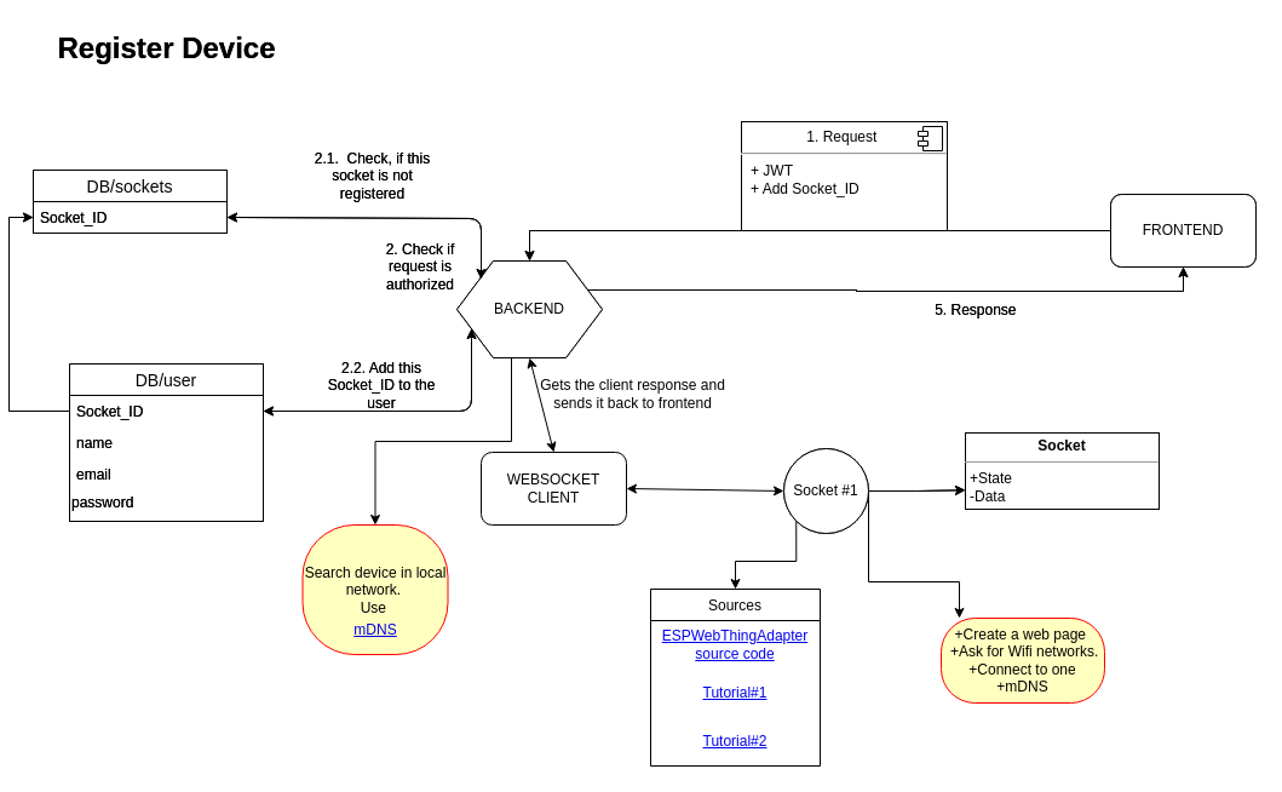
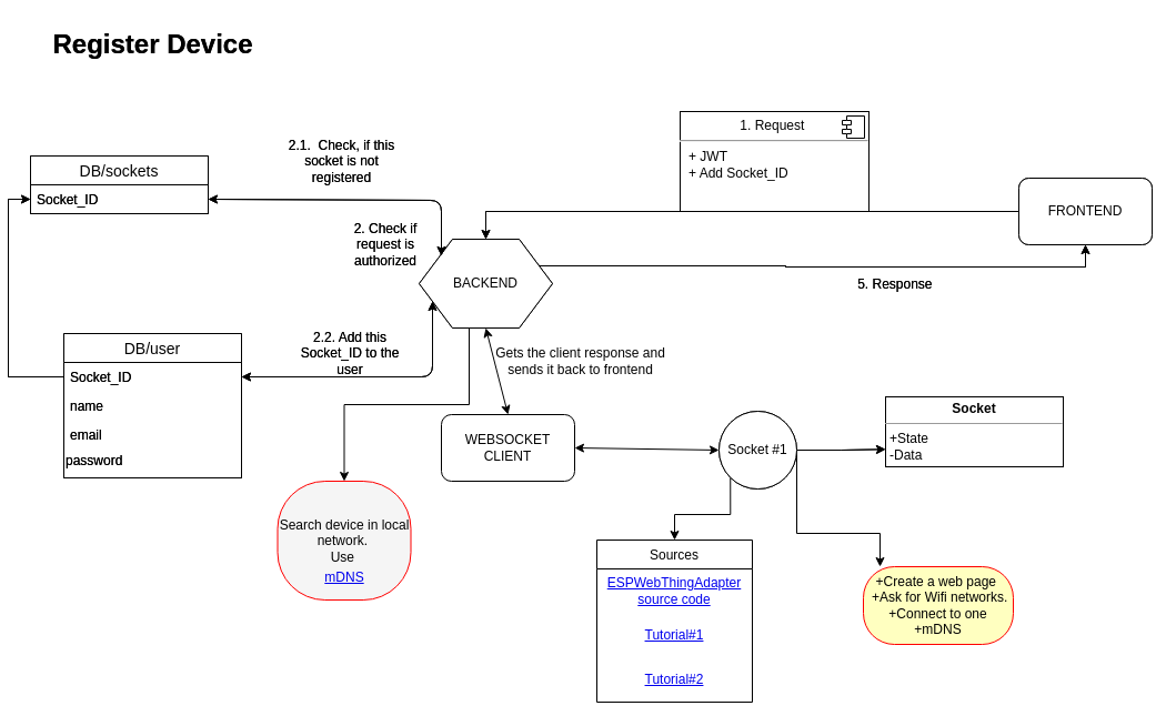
  <mxCell id="0" />
  <mxCell id="1" parent="0" />
  <mxCell id="2" value="Register Device" style="text;strokeColor=none;fillColor=none;html=1;fontSize=24;fontStyle=1;verticalAlign=middle;align=center;" parent="1" vertex="1"><mxGeometry x="80" y="20" width="100" height="40" as="geometry" /></mxCell>
  <mxCell id="3" style="edgeStyle=orthogonalEdgeStyle;rounded=0;orthogonalLoop=1;jettySize=auto;html=1;exitX=1;exitY=0.25;exitDx=0;exitDy=0;entryX=0.5;entryY=1;entryDx=0;entryDy=0;" parent="1" source="5" target="7" edge="1"><mxGeometry relative="1" as="geometry"><Array as="points"><mxPoint x="700" y="239" /><mxPoint x="700" y="240" /><mxPoint x="970" y="240" /></Array></mxGeometry></mxCell>
  <mxCell id="4" value="5. Response&amp;nbsp;" style="text;html=1;align=center;verticalAlign=middle;resizable=0;points=[];" parent="3" vertex="1" connectable="0"><mxGeometry x="0.05" y="1" relative="1" as="geometry"><mxPoint x="53.83" y="16" as="offset" /></mxGeometry></mxCell>
  <mxCell id="5" value="BACKEND" style="shape=hexagon;perimeter=hexagonPerimeter2;whiteSpace=wrap;html=1;" parent="1" vertex="1"><mxGeometry x="370" y="215" width="120" height="80" as="geometry" /></mxCell>
  <mxCell id="6" style="edgeStyle=orthogonalEdgeStyle;rounded=0;orthogonalLoop=1;jettySize=auto;html=1;entryX=0.5;entryY=0;entryDx=0;entryDy=0;" parent="1" source="7" target="5" edge="1"><mxGeometry relative="1" as="geometry" /></mxCell>
  <mxCell id="7" value="FRONTEND" style="rounded=1;whiteSpace=wrap;html=1;" parent="1" vertex="1"><mxGeometry x="910" y="160" width="120" height="60" as="geometry" /></mxCell>
  <mxCell id="8" style="edgeStyle=orthogonalEdgeStyle;rounded=0;orthogonalLoop=1;jettySize=auto;html=1;entryX=0;entryY=0.5;entryDx=0;entryDy=0;" parent="1" source="41" target="46" edge="1"><mxGeometry relative="1" as="geometry" /></mxCell>
  <mxCell id="9" value="" style="endArrow=classic;startArrow=classic;html=1;entryX=1;entryY=1;entryDx=0;entryDy=0;exitX=1;exitY=0.5;exitDx=0;exitDy=0;" parent="1" source="46" target="16" edge="1"><mxGeometry width="50" height="50" relative="1" as="geometry"><mxPoint x="330" y="380" as="sourcePoint" /><mxPoint x="380" y="330" as="targetPoint" /><Array as="points"><mxPoint x="390" y="180" /></Array></mxGeometry></mxCell>
  <mxCell id="10" value="2.1.&amp;nbsp; Check, if this socket is not registered" style="text;html=1;strokeColor=none;fillColor=none;align=center;verticalAlign=middle;whiteSpace=wrap;rounded=0;" parent="1" vertex="1"><mxGeometry x="237.5" y="135" width="125" height="20" as="geometry" /></mxCell>
  <mxCell id="11" value="&lt;p style=&quot;margin: 0px ; margin-top: 6px ; text-align: center&quot;&gt;1. Request&amp;nbsp;&lt;br&gt;&lt;/p&gt;&lt;hr&gt;&lt;p style=&quot;margin: 0px ; margin-left: 8px&quot;&gt;&lt;span&gt;+ JWT&lt;/span&gt;&lt;br&gt;&lt;/p&gt;&lt;p style=&quot;margin: 0px ; margin-left: 8px&quot;&gt;&lt;span&gt;+ Add Socket_ID&lt;/span&gt;&lt;/p&gt;" style="align=left;overflow=fill;html=1;dropTarget=0;" parent="1" vertex="1"><mxGeometry x="605" y="100" width="170" height="90" as="geometry" /></mxCell>
  <mxCell id="12" value="" style="shape=component;jettyWidth=8;jettyHeight=4;" parent="11" vertex="1"><mxGeometry x="1" width="20" height="20" relative="1" as="geometry"><mxPoint x="-24" y="4" as="offset" /></mxGeometry></mxCell>
  <mxCell id="13" style="edgeStyle=orthogonalEdgeStyle;rounded=0;orthogonalLoop=1;jettySize=auto;html=1;exitX=1;exitY=0.5;exitDx=0;exitDy=0;entryX=0;entryY=0.75;entryDx=0;entryDy=0;" parent="1" source="15" target="17" edge="1"><mxGeometry relative="1" as="geometry"><mxPoint x="900" y="430" as="targetPoint" /></mxGeometry></mxCell>
  <mxCell id="14" style="edgeStyle=orthogonalEdgeStyle;rounded=0;orthogonalLoop=1;jettySize=auto;html=1;" parent="1" source="15" target="20" edge="1"><mxGeometry relative="1" as="geometry"><Array as="points"><mxPoint x="710" y="480" /><mxPoint x="785" y="480" /></Array></mxGeometry></mxCell>
  <mxCell id="15" value="Socket #1" style="ellipse;whiteSpace=wrap;html=1;aspect=fixed;" parent="1" vertex="1"><mxGeometry x="640" y="370" width="70" height="70" as="geometry" /></mxCell>
  <mxCell id="16" value="2. Check if request is authorized" style="text;html=1;strokeColor=none;fillColor=none;align=center;verticalAlign=middle;whiteSpace=wrap;rounded=0;" parent="1" vertex="1"><mxGeometry x="290" y="210" width="100" height="20" as="geometry" /></mxCell>
  <mxCell id="17" value="&lt;p style=&quot;margin: 0px ; margin-top: 4px ; text-align: center&quot;&gt;&lt;b&gt;Socket&lt;/b&gt;&lt;/p&gt;&lt;hr size=&quot;1&quot;&gt;&lt;p style=&quot;margin: 0px ; margin-left: 4px&quot;&gt;+State&lt;/p&gt;&lt;p style=&quot;margin: 0px ; margin-left: 4px&quot;&gt;-Data&lt;/p&gt;" style="verticalAlign=top;align=left;overflow=fill;fontSize=12;fontFamily=Helvetica;html=1;" parent="1" vertex="1"><mxGeometry x="790" y="357" width="160" height="63" as="geometry" /></mxCell>
  <mxCell id="18" value="" style="endArrow=classic;startArrow=classic;html=1;entryX=0;entryY=0.75;entryDx=0;entryDy=0;exitX=1;exitY=0.5;exitDx=0;exitDy=0;" parent="1" source="41" target="5" edge="1"><mxGeometry width="50" height="50" relative="1" as="geometry"><mxPoint x="280" y="370" as="sourcePoint" /><mxPoint x="330" y="320" as="targetPoint" /><Array as="points"><mxPoint x="382" y="339" /></Array></mxGeometry></mxCell>
  <mxCell id="19" value="2.2. Add this Socket_ID to the user" style="text;html=1;strokeColor=none;fillColor=none;align=center;verticalAlign=middle;whiteSpace=wrap;rounded=0;" parent="1" vertex="1"><mxGeometry x="252.5" y="295" width="110" height="45" as="geometry" /></mxCell>
  <mxCell id="20" value="+Create a web page&amp;nbsp;&lt;br&gt;&amp;nbsp;+Ask for Wifi networks. &lt;br&gt;+Connect to one&lt;br&gt;+mDNS" style="rounded=1;whiteSpace=wrap;html=1;arcSize=40;fontColor=#000000;fillColor=#ffffc0;strokeColor=#ff0000;" parent="1" vertex="1"><mxGeometry x="770" y="510" width="135" height="70" as="geometry" /></mxCell>
  <mxCell id="21" value="Register Device" style="text;strokeColor=none;fillColor=none;html=1;fontSize=24;fontStyle=1;verticalAlign=middle;align=center;" parent="1" vertex="1"><mxGeometry x="80" y="20" width="100" height="40" as="geometry" /></mxCell>
  <mxCell id="22" style="edgeStyle=orthogonalEdgeStyle;rounded=0;orthogonalLoop=1;jettySize=auto;html=1;exitX=1;exitY=0.25;exitDx=0;exitDy=0;entryX=0.5;entryY=1;entryDx=0;entryDy=0;" parent="1" source="25" target="27" edge="1"><mxGeometry relative="1" as="geometry"><Array as="points"><mxPoint x="700" y="239" /><mxPoint x="700" y="240" /><mxPoint x="970" y="240" /></Array></mxGeometry></mxCell>
  <mxCell id="23" value="5. Response&amp;nbsp;" style="text;html=1;align=center;verticalAlign=middle;resizable=0;points=[];" parent="22" vertex="1" connectable="0"><mxGeometry x="0.05" y="1" relative="1" as="geometry"><mxPoint x="53.83" y="16" as="offset" /></mxGeometry></mxCell>
  <mxCell id="24" style="edgeStyle=orthogonalEdgeStyle;rounded=0;orthogonalLoop=1;jettySize=auto;html=1;exitX=0.375;exitY=1;exitDx=0;exitDy=0;" edge="1" parent="1" source="25" target="62"><mxGeometry relative="1" as="geometry" /></mxCell>
  <mxCell id="25" value="BACKEND" style="shape=hexagon;perimeter=hexagonPerimeter2;whiteSpace=wrap;html=1;" parent="1" vertex="1"><mxGeometry x="370" y="215" width="120" height="80" as="geometry" /></mxCell>
  <mxCell id="26" style="edgeStyle=orthogonalEdgeStyle;rounded=0;orthogonalLoop=1;jettySize=auto;html=1;entryX=0.5;entryY=0;entryDx=0;entryDy=0;" parent="1" source="27" target="25" edge="1"><mxGeometry relative="1" as="geometry" /></mxCell>
  <mxCell id="27" value="FRONTEND" style="rounded=1;whiteSpace=wrap;html=1;" parent="1" vertex="1"><mxGeometry x="910" y="160" width="120" height="60" as="geometry" /></mxCell>
  <mxCell id="28" style="edgeStyle=orthogonalEdgeStyle;rounded=0;orthogonalLoop=1;jettySize=auto;html=1;entryX=0;entryY=0.5;entryDx=0;entryDy=0;" parent="1" source="48" target="53" edge="1"><mxGeometry relative="1" as="geometry" /></mxCell>
  <mxCell id="29" value="" style="endArrow=classic;startArrow=classic;html=1;entryX=1;entryY=1;entryDx=0;entryDy=0;exitX=1;exitY=0.5;exitDx=0;exitDy=0;" parent="1" source="53" target="36" edge="1"><mxGeometry width="50" height="50" relative="1" as="geometry"><mxPoint x="330" y="380" as="sourcePoint" /><mxPoint x="380" y="330" as="targetPoint" /><Array as="points"><mxPoint x="390" y="180" /></Array></mxGeometry></mxCell>
  <mxCell id="30" value="2.1.&amp;nbsp; Check, if this socket is not registered" style="text;html=1;strokeColor=none;fillColor=none;align=center;verticalAlign=middle;whiteSpace=wrap;rounded=0;" parent="1" vertex="1"><mxGeometry x="237.5" y="135" width="125" height="20" as="geometry" /></mxCell>
  <mxCell id="31" value="&lt;p style=&quot;margin: 0px ; margin-top: 6px ; text-align: center&quot;&gt;1. Request&amp;nbsp;&lt;br&gt;&lt;/p&gt;&lt;hr&gt;&lt;p style=&quot;margin: 0px ; margin-left: 8px&quot;&gt;&lt;span&gt;+ JWT&lt;/span&gt;&lt;br&gt;&lt;/p&gt;&lt;p style=&quot;margin: 0px ; margin-left: 8px&quot;&gt;&lt;span&gt;+ Add Socket_ID&lt;/span&gt;&lt;/p&gt;" style="align=left;overflow=fill;html=1;dropTarget=0;" parent="1" vertex="1"><mxGeometry x="605" y="100" width="170" height="90" as="geometry" /></mxCell>
  <mxCell id="32" value="" style="shape=component;jettyWidth=8;jettyHeight=4;" parent="31" vertex="1"><mxGeometry x="1" width="20" height="20" relative="1" as="geometry"><mxPoint x="-24" y="4" as="offset" /></mxGeometry></mxCell>
  <mxCell id="33" style="edgeStyle=orthogonalEdgeStyle;rounded=0;orthogonalLoop=1;jettySize=auto;html=1;exitX=1;exitY=0.5;exitDx=0;exitDy=0;entryX=0;entryY=0.75;entryDx=0;entryDy=0;" parent="1" source="35" target="37" edge="1"><mxGeometry relative="1" as="geometry"><mxPoint x="900" y="430" as="targetPoint" /></mxGeometry></mxCell>
  <mxCell id="34" style="edgeStyle=orthogonalEdgeStyle;rounded=0;orthogonalLoop=1;jettySize=auto;html=1;exitX=0;exitY=1;exitDx=0;exitDy=0;entryX=0.5;entryY=0;entryDx=0;entryDy=0;" edge="1" parent="1" source="35" target="55"><mxGeometry relative="1" as="geometry" /></mxCell>
  <mxCell id="35" value="Socket #1" style="ellipse;whiteSpace=wrap;html=1;aspect=fixed;" parent="1" vertex="1"><mxGeometry x="640" y="370" width="70" height="70" as="geometry" /></mxCell>
  <mxCell id="36" value="2. Check if request is authorized" style="text;html=1;strokeColor=none;fillColor=none;align=center;verticalAlign=middle;whiteSpace=wrap;rounded=0;" parent="1" vertex="1"><mxGeometry x="290" y="210" width="100" height="20" as="geometry" /></mxCell>
  <mxCell id="37" value="&lt;p style=&quot;margin: 0px ; margin-top: 4px ; text-align: center&quot;&gt;&lt;b&gt;Socket&lt;/b&gt;&lt;/p&gt;&lt;hr size=&quot;1&quot;&gt;&lt;p style=&quot;margin: 0px ; margin-left: 4px&quot;&gt;+State&lt;/p&gt;&lt;p style=&quot;margin: 0px ; margin-left: 4px&quot;&gt;-Data&lt;/p&gt;" style="verticalAlign=top;align=left;overflow=fill;fontSize=12;fontFamily=Helvetica;html=1;" parent="1" vertex="1"><mxGeometry x="790" y="357" width="160" height="63" as="geometry" /></mxCell>
  <mxCell id="38" value="" style="endArrow=classic;startArrow=classic;html=1;entryX=0;entryY=0.75;entryDx=0;entryDy=0;exitX=1;exitY=0.5;exitDx=0;exitDy=0;" parent="1" source="48" target="25" edge="1"><mxGeometry width="50" height="50" relative="1" as="geometry"><mxPoint x="280" y="370" as="sourcePoint" /><mxPoint x="330" y="320" as="targetPoint" /><Array as="points"><mxPoint x="382" y="339" /></Array></mxGeometry></mxCell>
  <mxCell id="39" value="2.2. Add this Socket_ID to the user" style="text;html=1;strokeColor=none;fillColor=none;align=center;verticalAlign=middle;whiteSpace=wrap;rounded=0;" parent="1" vertex="1"><mxGeometry x="252.5" y="295" width="110" height="45" as="geometry" /></mxCell>
  <mxCell id="40" value="DB/user" style="swimlane;fontStyle=0;childLayout=stackLayout;horizontal=1;startSize=26;horizontalStack=0;resizeParent=1;resizeParentMax=0;resizeLast=0;collapsible=1;marginBottom=0;align=center;fontSize=14;" parent="1" vertex="1"><mxGeometry x="50" y="300" width="160" height="130" as="geometry"><mxRectangle x="80" y="180" width="80" height="26" as="alternateBounds" /></mxGeometry></mxCell>
  <mxCell id="41" value="Socket_ID" style="text;strokeColor=none;fillColor=none;spacingLeft=4;spacingRight=4;overflow=hidden;rotatable=0;points=[[0,0.5],[1,0.5]];portConstraint=eastwest;fontSize=12;" parent="40" vertex="1"><mxGeometry y="26" width="160" height="26" as="geometry" /></mxCell>
  <mxCell id="42" value="name" style="text;strokeColor=none;fillColor=none;spacingLeft=4;spacingRight=4;overflow=hidden;rotatable=0;points=[[0,0.5],[1,0.5]];portConstraint=eastwest;fontSize=12;" parent="40" vertex="1"><mxGeometry y="52" width="160" height="26" as="geometry" /></mxCell>
  <mxCell id="43" value="email&#10;" style="text;strokeColor=none;fillColor=none;spacingLeft=4;spacingRight=4;overflow=hidden;rotatable=0;points=[[0,0.5],[1,0.5]];portConstraint=eastwest;fontSize=12;" parent="40" vertex="1"><mxGeometry y="78" width="160" height="22" as="geometry" /></mxCell>
  <mxCell id="44" value="password" style="text;html=1;strokeColor=none;fillColor=none;align=left;verticalAlign=middle;whiteSpace=wrap;rounded=0;" parent="40" vertex="1"><mxGeometry y="100" width="160" height="30" as="geometry" /></mxCell>
  <mxCell id="45" value="DB/sockets" style="swimlane;fontStyle=0;childLayout=stackLayout;horizontal=1;startSize=26;horizontalStack=0;resizeParent=1;resizeParentMax=0;resizeLast=0;collapsible=1;marginBottom=0;align=center;fontSize=14;" parent="1" vertex="1"><mxGeometry x="20" y="140" width="160" height="52" as="geometry" /></mxCell>
  <mxCell id="46" value="Socket_ID" style="text;strokeColor=none;fillColor=none;spacingLeft=4;spacingRight=4;overflow=hidden;rotatable=0;points=[[0,0.5],[1,0.5]];portConstraint=eastwest;fontSize=12;" parent="45" vertex="1"><mxGeometry y="26" width="160" height="26" as="geometry" /></mxCell>
  <mxCell id="47" value="DB/user" style="swimlane;fontStyle=0;childLayout=stackLayout;horizontal=1;startSize=26;horizontalStack=0;resizeParent=1;resizeParentMax=0;resizeLast=0;collapsible=1;marginBottom=0;align=center;fontSize=14;" parent="1" vertex="1"><mxGeometry x="50" y="300" width="160" height="130" as="geometry"><mxRectangle x="80" y="180" width="80" height="26" as="alternateBounds" /></mxGeometry></mxCell>
  <mxCell id="48" value="Socket_ID" style="text;strokeColor=none;fillColor=none;spacingLeft=4;spacingRight=4;overflow=hidden;rotatable=0;points=[[0,0.5],[1,0.5]];portConstraint=eastwest;fontSize=12;" parent="47" vertex="1"><mxGeometry y="26" width="160" height="26" as="geometry" /></mxCell>
  <mxCell id="49" value="name" style="text;strokeColor=none;fillColor=none;spacingLeft=4;spacingRight=4;overflow=hidden;rotatable=0;points=[[0,0.5],[1,0.5]];portConstraint=eastwest;fontSize=12;" parent="47" vertex="1"><mxGeometry y="52" width="160" height="26" as="geometry" /></mxCell>
  <mxCell id="50" value="email&#10;" style="text;strokeColor=none;fillColor=none;spacingLeft=4;spacingRight=4;overflow=hidden;rotatable=0;points=[[0,0.5],[1,0.5]];portConstraint=eastwest;fontSize=12;" parent="47" vertex="1"><mxGeometry y="78" width="160" height="22" as="geometry" /></mxCell>
  <mxCell id="51" value="password" style="text;html=1;strokeColor=none;fillColor=none;align=left;verticalAlign=middle;whiteSpace=wrap;rounded=0;" parent="47" vertex="1"><mxGeometry y="100" width="160" height="30" as="geometry" /></mxCell>
  <mxCell id="52" value="DB/sockets" style="swimlane;fontStyle=0;childLayout=stackLayout;horizontal=1;startSize=26;horizontalStack=0;resizeParent=1;resizeParentMax=0;resizeLast=0;collapsible=1;marginBottom=0;align=center;fontSize=14;" parent="1" vertex="1"><mxGeometry x="20" y="140" width="160" height="52" as="geometry" /></mxCell>
  <mxCell id="53" value="Socket_ID" style="text;strokeColor=none;fillColor=none;spacingLeft=4;spacingRight=4;overflow=hidden;rotatable=0;points=[[0,0.5],[1,0.5]];portConstraint=eastwest;fontSize=12;" parent="52" vertex="1"><mxGeometry y="26" width="160" height="26" as="geometry" /></mxCell>
  <mxCell id="54" value="WEBSOCKET CLIENT" style="rounded=1;whiteSpace=wrap;html=1;" vertex="1" parent="1"><mxGeometry x="390" y="373" width="120" height="60" as="geometry" /></mxCell>
  <mxCell id="55" value="Sources" style="swimlane;fontStyle=0;childLayout=stackLayout;horizontal=1;startSize=26;fillColor=none;horizontalStack=0;resizeParent=1;resizeParentMax=0;resizeLast=0;collapsible=1;marginBottom=0;" vertex="1" parent="1"><mxGeometry x="530" y="486" width="140" height="146" as="geometry" /></mxCell>
  <mxCell id="56" value="ESPWebThingAdapter source code" style="text;html=1;strokeColor=none;fillColor=none;whiteSpace=wrap;align=center;verticalAlign=middle;fontColor=#0000EE;fontStyle=4;" vertex="1" parent="55"><mxGeometry y="26" width="140" height="40" as="geometry" /></mxCell>
  <mxCell id="57" value="Tutorial#1" style="text;html=1;strokeColor=none;fillColor=none;whiteSpace=wrap;align=center;verticalAlign=middle;fontColor=#0000EE;fontStyle=4;" vertex="1" parent="55"><mxGeometry y="66" width="140" height="40" as="geometry" /></mxCell>
  <mxCell id="58" value="Tutorial#2" style="text;html=1;strokeColor=none;fillColor=none;whiteSpace=wrap;align=center;verticalAlign=middle;fontColor=#0000EE;fontStyle=4;" vertex="1" parent="55"><mxGeometry y="106" width="140" height="40" as="geometry" /></mxCell>
  <mxCell id="59" value="" style="endArrow=classic;startArrow=classic;html=1;entryX=0;entryY=0.5;entryDx=0;entryDy=0;exitX=1;exitY=0.5;exitDx=0;exitDy=0;" edge="1" parent="1" source="54" target="35"><mxGeometry width="50" height="50" relative="1" as="geometry"><mxPoint x="520" y="430" as="sourcePoint" /><mxPoint x="570" y="380" as="targetPoint" /></mxGeometry></mxCell>
  <mxCell id="60" value="" style="endArrow=classic;startArrow=classic;html=1;entryX=0.5;entryY=1;entryDx=0;entryDy=0;exitX=0.5;exitY=0;exitDx=0;exitDy=0;" edge="1" parent="1" source="54" target="25"><mxGeometry width="50" height="50" relative="1" as="geometry"><mxPoint x="410" y="360" as="sourcePoint" /><mxPoint x="470" y="320" as="targetPoint" /></mxGeometry></mxCell>
  <mxCell id="61" value="Gets the client response and &lt;br&gt;sends it back to frontend" style="text;html=1;align=center;verticalAlign=middle;resizable=0;points=[];autosize=1;" vertex="1" parent="1"><mxGeometry x="430" y="310" width="170" height="30" as="geometry" /></mxCell>
- <mxCell id="62" value="Search device in local network.&amp;nbsp;&lt;br&gt;Use&amp;nbsp;" style="rounded=1;whiteSpace=wrap;html=1;arcSize=40;fontColor=#000000;fillColor=#ffffc0;strokeColor=#ff0000;" vertex="1" parent="1"><mxGeometry x="242.5" y="433" width="120" height="107" as="geometry" /></mxCell>
+ <mxCell id="62" value="Search device in local network.&amp;nbsp;&lt;br&gt;Use&amp;nbsp;" style="rounded=1;whiteSpace=wrap;html=1;arcSize=40;fontColor=#000000;fillColor=#f5f5f5;strokeColor=#ff0000;" vertex="1" parent="1"><mxGeometry x="242.5" y="433" width="120" height="107" as="geometry" /></mxCell>
  <mxCell id="63" value="mDNS" style="text;html=1;strokeColor=none;fillColor=none;whiteSpace=wrap;align=center;verticalAlign=middle;fontColor=#0000EE;fontStyle=4;" vertex="1" parent="1"><mxGeometry x="272.5" y="500" width="60" height="40" as="geometry" /></mxCell>
